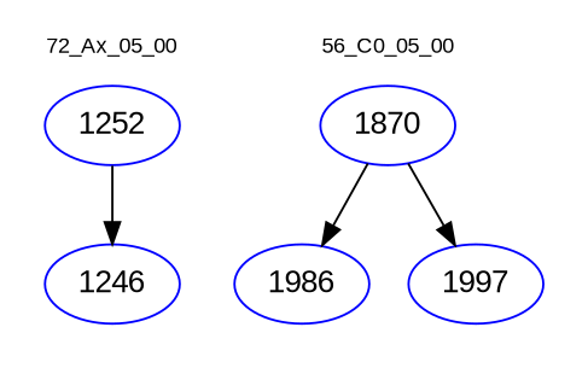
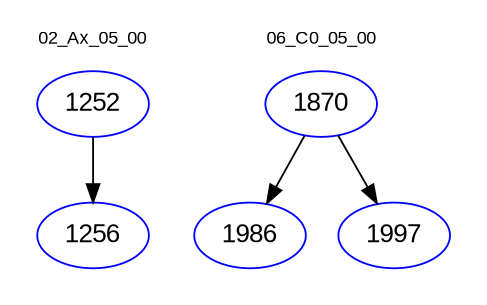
  digraph {
    fontname="Liberation Sans"
    node [color=blue fontname="Liberation Sans"]
    edge [color=black fontname="Liberation Sans"]
    n1 [label=1252]
-   n2 [label=1246]
+   n2 [label=1256]
    n3 [label=1870]
    n4 [label=1986]
    n5 [label=1997]
    subgraph cluster_1 {
      color=white
      fontsize=10
-     label="72_Ax_05_00"
+     label="02_Ax_05_00"
      n1
      n2
    }
    subgraph cluster_2 {
      color=white
      fontsize=10
-     label="56_C0_05_00"
+     label="06_C0_05_00"
      n3
      n4
      n5
    }
    n1 -> n2
    n3 -> n4
    n3 -> n5
  }
